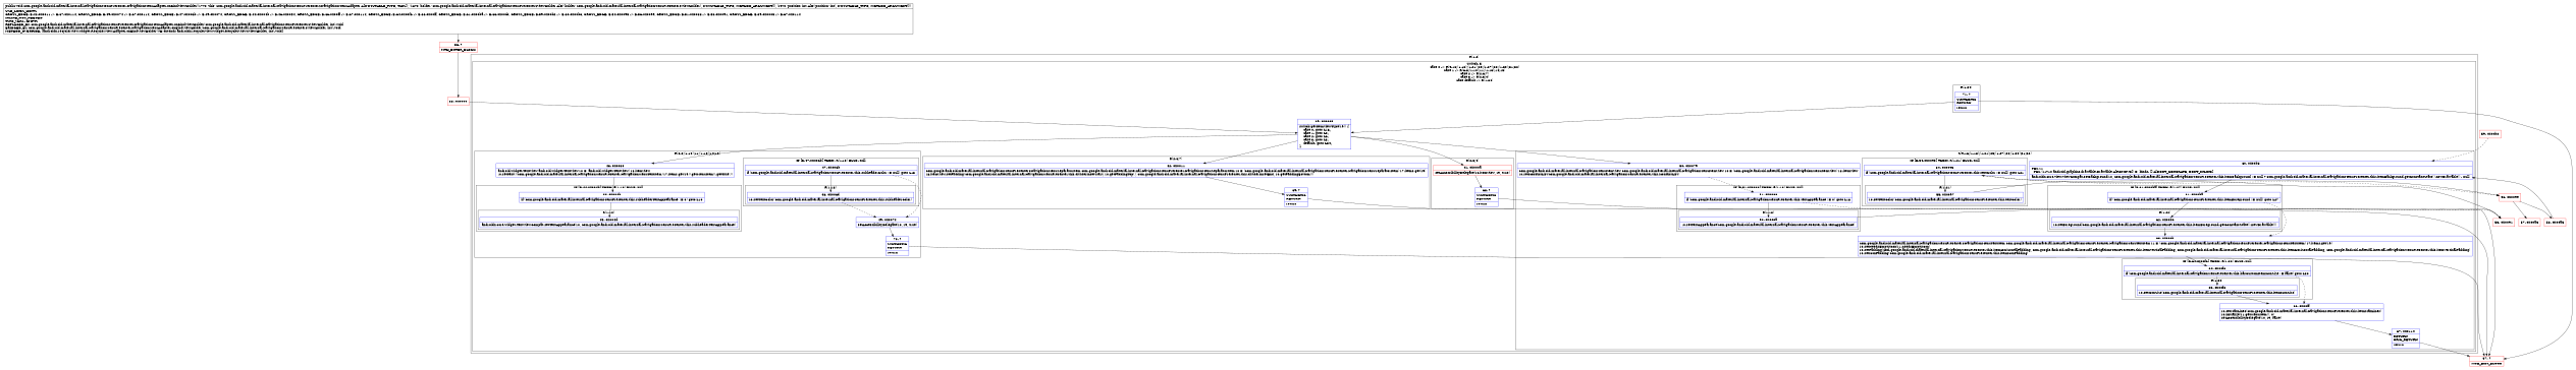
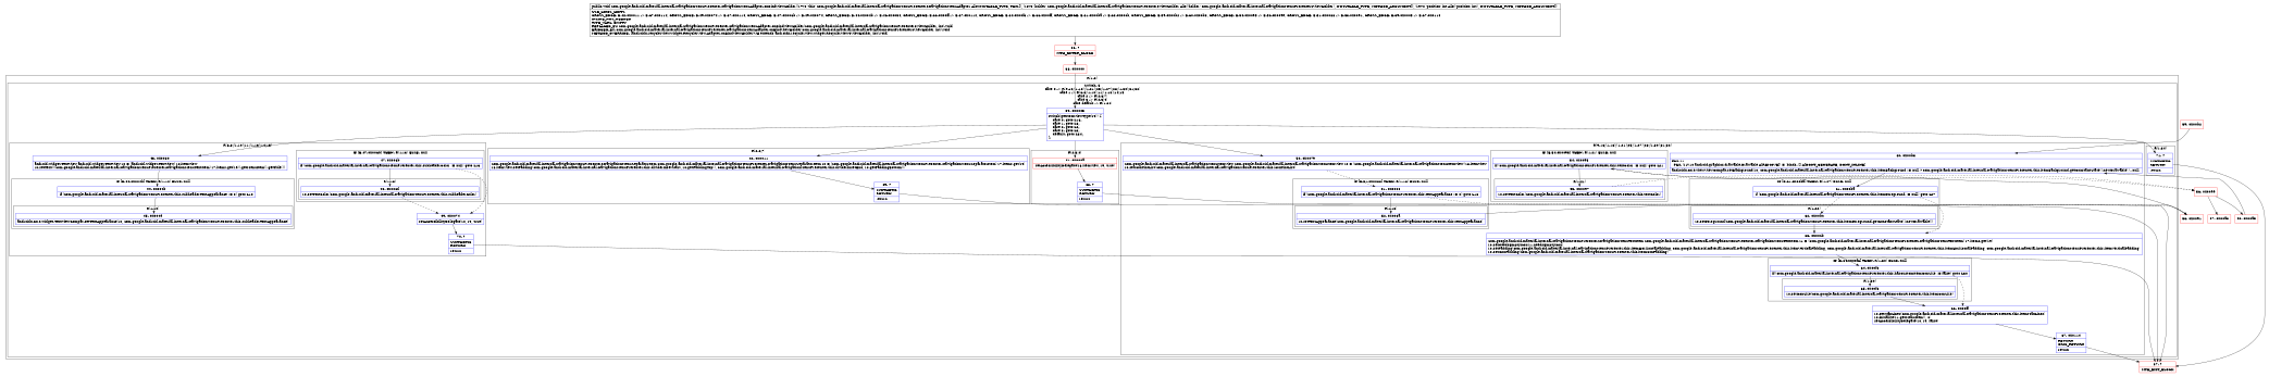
  digraph {
    node [color=blue shape=record]
    n1 [label="{52\:\ 0x008a|r0.setTextAppearance(com.google.android.material.internal.NavigationMenuPresenter.this.textAppearance)\l}"]
    n2 [label="{51\:\ 0x0088|if (com.google.android.material.internal.NavigationMenuPresenter.this.textAppearance != 0) goto L18\l}"]
    n3 [label="{55\:\ 0x0097|r0.setTextColor(com.google.android.material.internal.NavigationMenuPresenter.this.textColor)\l}"]
    n4 [label="{54\:\ 0x0095|if (com.google.android.material.internal.NavigationMenuPresenter.this.textColor != null) goto L21\l}"]
    n5 [label="{62\:\ 0x00bc|r0.setForeground(com.google.android.material.internal.NavigationMenuPresenter.this.itemForeground.getConstantState().newDrawable())\l}"]
    n6 [label="{61\:\ 0x00ba|if (com.google.android.material.internal.NavigationMenuPresenter.this.itemForeground != null) goto L27\l}"]
    n7 [label="{65\:\ 0x00f8|r0.setIconSize(com.google.android.material.internal.NavigationMenuPresenter.this.itemIconSize)\l}"]
    n8 [label="{64\:\ 0x00f6|if (com.google.android.material.internal.NavigationMenuPresenter.this.hasCustomItemIconSize != false) goto L30\l}"]
    n9 [label="{50\:\ 0x0079|com.google.android.material.internal.NavigationMenuItemView com.google.android.material.internal.NavigationMenuItemView r0 = (com.google.android.material.internal.NavigationMenuItemView) r8.itemView\lr0.setIconTintList(com.google.android.material.internal.NavigationMenuPresenter.this.iconTintList)\l}"]
    n10 [label="{60\:\ 0x00b3|PHI: r1 \l  PHI: (r1v10 android.graphics.drawable.Drawable A[REMOVE]) =  binds: [] A[DONT_GENERATE, DONT_INLINE]\l|androidx.core.view.ViewCompat.setBackground(r0, com.google.android.material.internal.NavigationMenuPresenter.this.itemBackground != null ? com.google.android.material.internal.NavigationMenuPresenter.this.itemBackground.getConstantState().newDrawable() : null)\l}"]
    n11 [label="{63\:\ 0x00cb|com.google.android.material.internal.NavigationMenuPresenter$NavigationMenuTextItem com.google.android.material.internal.NavigationMenuPresenter.NavigationMenuTextItem r1 = (com.google.android.material.internal.NavigationMenuPresenter.NavigationMenuTextItem) r7.items.get(r9)\lr0.setNeedsEmptyIcon(r1.needsEmptyIcon)\lr0.setPadding(com.google.android.material.internal.NavigationMenuPresenter.this.itemHorizontalPadding, com.google.android.material.internal.NavigationMenuPresenter.this.itemVerticalPadding, com.google.android.material.internal.NavigationMenuPresenter.this.itemHorizontalPadding, com.google.android.material.internal.NavigationMenuPresenter.this.itemVerticalPadding)\lr0.setIconPadding(com.google.android.material.internal.NavigationMenuPresenter.this.itemIconPadding)\l}"]
    n12 [label="{66\:\ 0x00ff|r0.setMaxLines(com.google.android.material.internal.NavigationMenuPresenter.this.itemMaxLines)\lr0.initialize(r1.getMenuItem(), 0)\lsetAccessibilityDelegate(r0, r9, false)\l}"]
    n13 [label="{67\:\ 0x0114|RETURN\lORIG_RETURN\l|return\l}"]
    n14 [label="{45\:\ 0x004d|androidx.core.widget.TextViewCompat.setTextAppearance(r0, com.google.android.material.internal.NavigationMenuPresenter.this.subheaderTextAppearance)\l}"]
    n15 [label="{44\:\ 0x004b|if (com.google.android.material.internal.NavigationMenuPresenter.this.subheaderTextAppearance != 0) goto L10\l}"]
    n16 [label="{48\:\ 0x006d|r0.setTextColor(com.google.android.material.internal.NavigationMenuPresenter.this.subheaderColor)\l}"]
    n17 [label="{47\:\ 0x006b|if (com.google.android.material.internal.NavigationMenuPresenter.this.subheaderColor != null) goto L13\l}"]
    n18 [label="{43\:\ 0x0030|android.widget.TextView android.widget.TextView r0 = (android.widget.TextView) r8.itemView\lr0.setText(((com.google.android.material.internal.NavigationMenuPresenter.NavigationMenuTextItem) r7.items.get(r9)).getMenuItem().getTitle())\l}"]
    n19 [label="{49\:\ 0x0074|setAccessibilityDelegate(r0, r9, true)\l}"]
    n20 [label="{70\:\ ?|SYNTHETIC\lRETURN\l|return\l}"]
    n21 [label="{42\:\ 0x0011|com.google.android.material.internal.NavigationMenuPresenter$NavigationMenuSeparatorItem com.google.android.material.internal.NavigationMenuPresenter.NavigationMenuSeparatorItem r0 = (com.google.android.material.internal.NavigationMenuPresenter.NavigationMenuSeparatorItem) r7.items.get(r9)\lr8.itemView.setPadding(com.google.android.material.internal.NavigationMenuPresenter.this.dividerInsetStart, r0.getPaddingTop(), com.google.android.material.internal.NavigationMenuPresenter.this.dividerInsetEnd, r0.getPaddingBottom())\l}"]
    n22 [label="{69\:\ ?|SYNTHETIC\lRETURN\l|return\l}"]
    n23 [color=red label="{41\:\ 0x000a|setAccessibilityDelegate(r8.itemView, r9, true)\l}"]
    n24 [label="{68\:\ ?|SYNTHETIC\lRETURN\l|return\l}"]
    n25 [label="{71\:\ ?|SYNTHETIC\lRETURN\l|return\l}"]
    n26 [label="{39\:\ 0x0005|switch(getItemViewType(r9)) \{\l    case 0: goto L16;\l    case 1: goto L8;\l    case 2: goto L6;\l    case 3: goto L3;\l    default: goto L34;\l\}\l}"]
    n27 [color=red label="{53\:\ 0x0091}"]
    n28 [color=red label="{56\:\ 0x009e}"]
    n29 [color=red label="{37\:\ ?|MTH_EXIT_BLOCK\l}"]
    n30 [color=red label="{57\:\ 0x00a3}"]
    n31 [color=red label="{58\:\ 0x00a5}"]
    n32 [color=red label="{36\:\ ?|MTH_ENTER_BLOCK\l}"]
    n33 [color=red label="{38\:\ 0x0000}"]
    n34 [color=red label="{59\:\ 0x00b2}"]
    n35 [label="{public void com.google.android.material.internal.NavigationMenuPresenter.NavigationMenuAdapter.onBindViewHolder((r7v0 'this' com.google.android.material.internal.NavigationMenuPresenter$NavigationMenuAdapter A[IMMUTABLE_TYPE, THIS]), (r8v0 'holder' com.google.android.material.internal.NavigationMenuPresenter$ViewHolder A[D('holder' com.google.android.material.internal.NavigationMenuPresenter$ViewHolder), IMMUTABLE_TYPE, METHOD_ARGUMENT]), (r9v0 'position' int A[D('position' int), IMMUTABLE_TYPE, METHOD_ARGUMENT]))  | USE_LINES_HINTS\lCROSS_EDGE: B:42:0x0011 \-\> B:67:0x0114, CROSS_EDGE: B:49:0x0074 \-\> B:67:0x0114, CROSS_EDGE: B:47:0x006b \-\> B:49:0x0074, CROSS_EDGE: B:44:0x004b \-\> B:46:0x0054, CROSS_EDGE: B:66:0x00ff \-\> B:67:0x0114, CROSS_EDGE: B:64:0x00f6 \-\> B:66:0x00ff, CROSS_EDGE: B:61:0x00ba \-\> B:63:0x00cb, CROSS_EDGE: B:59:0x00b2 \-\> B:60:0x00b3, CROSS_EDGE: B:54:0x0095 \-\> B:56:0x009e, CROSS_EDGE: B:51:0x0088 \-\> B:53:0x0091, CROSS_EDGE: B:39:0x0005 \-\> B:67:0x0114\lINLINE_NOT_NEEDED\lTYPE_VARS: EMPTY\lREPLACED_BY: com.google.android.material.internal.NavigationMenuPresenter.NavigationMenuAdapter.onBindViewHolder(com.google.android.material.internal.NavigationMenuPresenter$ViewHolder, int):void\lBRIDGED_BY: com.google.android.material.internal.NavigationMenuPresenter.NavigationMenuAdapter.onBindViewHolder(com.google.android.material.internal.NavigationMenuPresenter$ViewHolder, int):void\lMETHOD_OVERRIDE: [androidx.recyclerview.widget.RecyclerView.Adapter.onBindViewHolder(VH extends androidx.recyclerview.widget.RecyclerView$ViewHolder, int):void]\l}" color=""]
    subgraph cluster_1 {
      label="R(1:2)"
      subgraph cluster_2 {
        label="Switch: 5\n case 0 -> R(9:16|(1:18)|(1:21)|25|(1:27)|28|(1:30)|31|32)\n case 1 -> R(6:8|(1:10)|11|(1:13)|14|15)\n case 2 -> R(2:6|7)\n case 3 -> R(2:3|4)\n case default -> R(1:34)"
        n26
        subgraph cluster_3 {
          label="R(9:16|(1:18)|(1:21)|25|(1:27)|28|(1:30)|31|32)"
          n9
          n10
          n11
          n12
          n13
          subgraph cluster_4 {
            label="IF [B:51:0x0088] THEN: R(1:18) ELSE: null"
            n2
            subgraph cluster_5 {
              label="R(1:18)"
              n1
            }
          }
          subgraph cluster_6 {
            label="IF [B:54:0x0095] THEN: R(1:21) ELSE: null"
            n4
            subgraph cluster_7 {
              label="R(1:21)"
              n3
            }
          }
          subgraph cluster_8 {
            label="IF [B:61:0x00ba] THEN: R(1:27) ELSE: null"
            n6
            subgraph cluster_9 {
              label="R(1:22)"
              n5
            }
          }
          subgraph cluster_10 {
            label="IF [B:64:0x00f6] THEN: R(1:30) ELSE: null"
            n8
            subgraph cluster_11 {
              label="R(1:30)"
              n7
            }
          }
        }
        subgraph cluster_12 {
          label="R(6:8|(1:10)|11|(1:13)|14|15)"
          n18
          n19
          n20
          subgraph cluster_13 {
            label="IF [B:44:0x004b] THEN: R(1:10) ELSE: null"
            n15
            subgraph cluster_14 {
              label="R(1:10)"
              n14
            }
          }
          subgraph cluster_15 {
            label="IF [B:47:0x006b] THEN: R(1:13) ELSE: null"
            n17
            subgraph cluster_16 {
              label="R(1:13)"
              n16
            }
          }
        }
        subgraph cluster_17 {
          label="R(2:6|7)"
          n21
          n22
        }
        subgraph cluster_18 {
          label="R(2:3|4)"
          n23
          n24
        }
        subgraph cluster_19 {
          label="R(1:34)"
          n25
        }
      }
    }
    n1 -> n27
    n2 -> n1
    n2 -> n27 [style=dashed]
-   n3 -> n28
+   n3 -> n28 [style=dashed]
    n4 -> n3
    n4 -> n28 [style=dashed]
    n5 -> n11
-   n6 -> n5
+   n6 -> n5 [style=dashed]
    n6 -> n11 [style=dashed]
    n7 -> n12
    n8 -> n7
    n8 -> n12 [style=dashed]
    n9 -> n2 [style=dashed]
    n10 -> n6
    n11 -> n8
    n12 -> n13
    n13 -> n29
    n15 -> n14
    n16 -> n19 [style=dashed]
    n17 -> n16
    n17 -> n19 [style=dashed]
    n18 -> n15
    n19 -> n20
    n20 -> n29
    n21 -> n22
    n22 -> n29
    n23 -> n24
    n24 -> n29
    n25 -> n29
    n26 -> n9
    n26 -> n18
    n26 -> n21
    n26 -> n23
-   n25 -> n26
+   n26 -> n25
    n27 -> n4
    n28 -> n30
    n28 -> n31
    n31 -> n10
    n32 -> n33
    n33 -> n26
-   n34 -> n10 [style=dashed]
+   n34 -> n10
    n35 -> n32
  }
